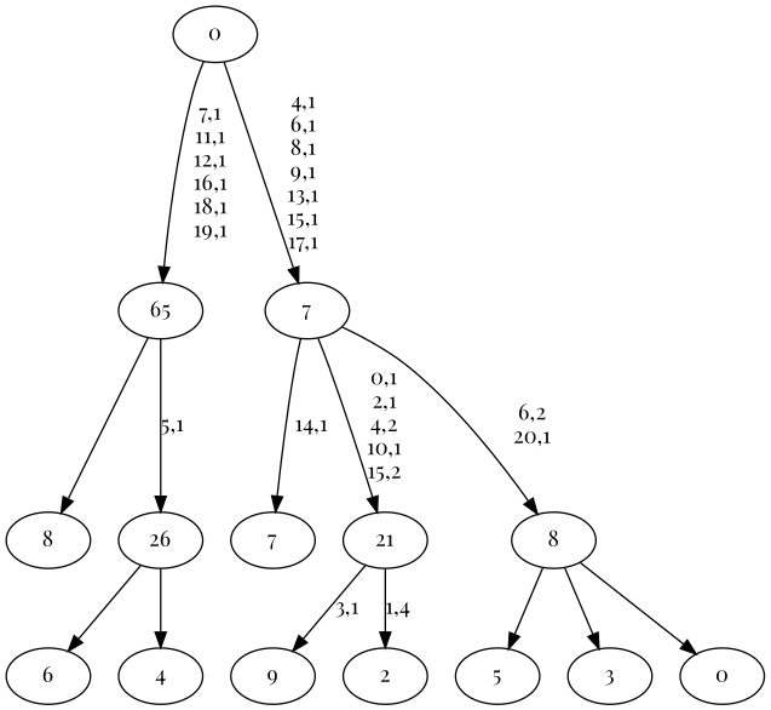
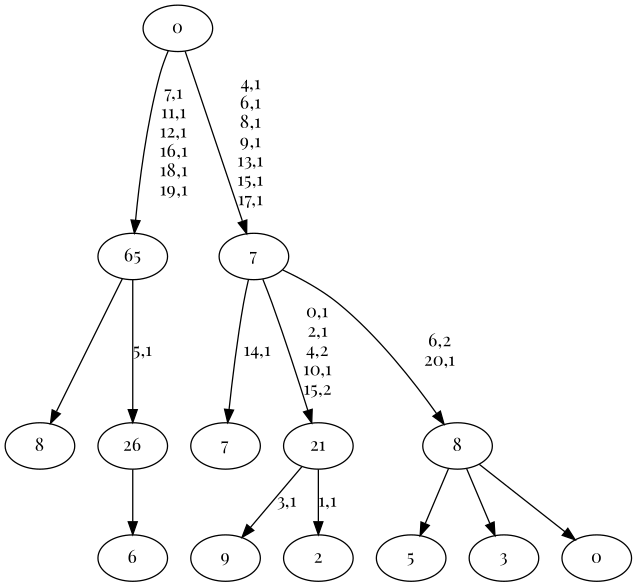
  digraph {
    fontname="Playfair Display"
    node [fontname="Playfair Display"]
    edge [fontname="Playfair Display"]
    n1 [label=9]
    n2 [label=8]
    n3 [label=7]
    n4 [label=6]
    n5 [label=5]
-   n6 [label=4]
    n7 [label=3]
    n8 [label=2]
    n9 [label=21]
    n10 [label=26]
    n11 [label=65]
    n12 [label=0]
    8
    7
    0
    n9 -> n1 [label="3,1"]
-   n9 -> n8 [label="1,4"]
+   n9 -> n8 [label="1,1"]
    n10 -> n4
-   n10 -> n6
    n11 -> n2
    n11 -> n10 [label="5,1"]
    8 -> n5
    8 -> n7
    8 -> n12
    7 -> n3 [label="14,1"]
    7 -> n9 [label="0,1\n2,1\n4,2\n10,1\n15,2"]
    7 -> 8 [label="6,2\n20,1"]
    0 -> n11 [label="7,1\n11,1\n12,1\n16,1\n18,1\n19,1"]
    0 -> 7 [label="4,1\n6,1\n8,1\n9,1\n13,1\n15,1\n17,1"]
  }
